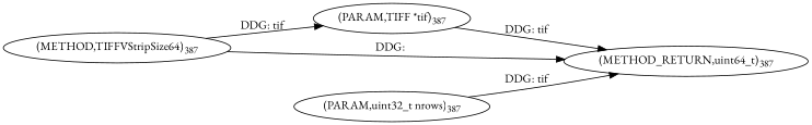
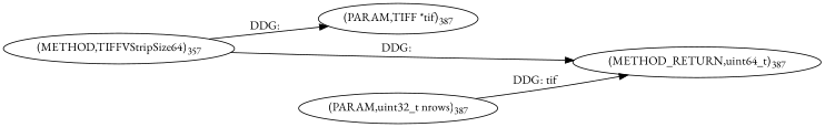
  digraph {
    fontname="EB Garamond"
    rankdir=LR
    node [fontname="EB Garamond"]
    edge [fontname="EB Garamond"]
-   n1 [label=<(METHOD,TIFFVStripSize64)<SUB>387</SUB>>]
+   n1 [label=<(METHOD,TIFFVStripSize64)<SUB>357</SUB>>]
    n2 [label=<(PARAM,TIFF *tif)<SUB>387</SUB>>]
    n3 [label=<(METHOD_RETURN,uint64_t)<SUB>387</SUB>>]
    n4 [label=<(PARAM,uint32_t nrows)<SUB>387</SUB>>]
-   n1 -> n2 [label="DDG: tif"]
+   n1 -> n2 [label="DDG: "]
    n1 -> n3 [label="DDG: "]
-   n2 -> n3 [label="DDG: tif"]
    n4 -> n3 [label="DDG: tif"]
  }
